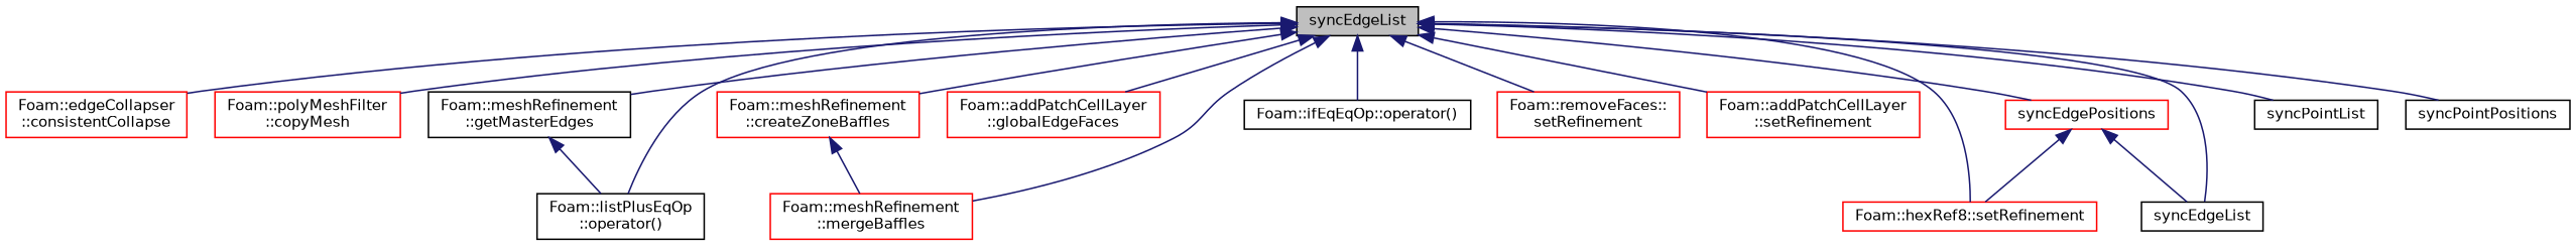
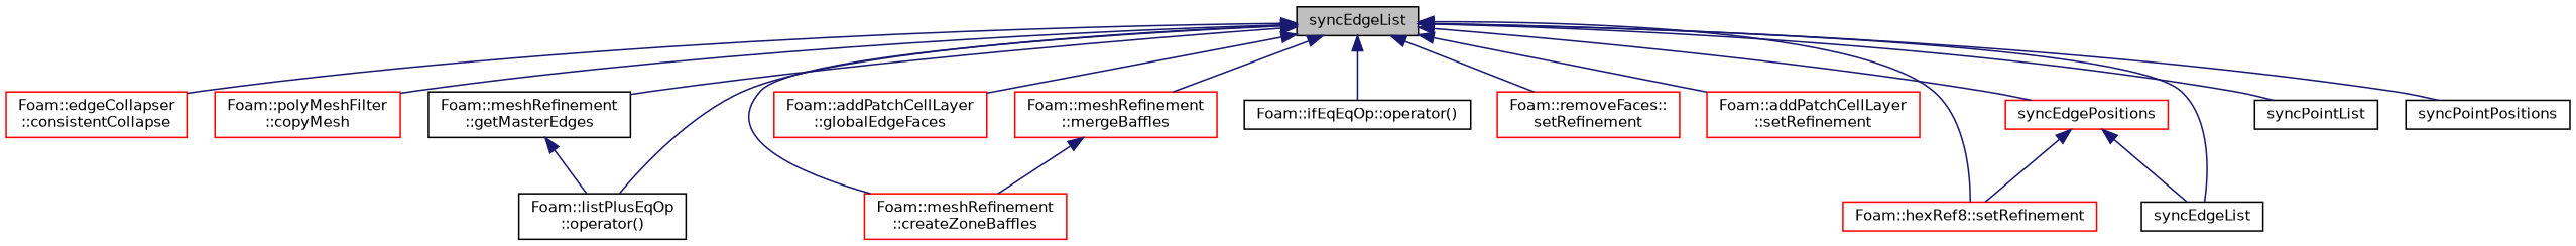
  digraph {
    rankdir=TB
    node [color=red fontname=Helvetica fontsize=10 shape=record]
    edge [color=midnightblue dir=back fontname=Helvetica fontsize=10 labelfontname=Helvetica labelfontsize=10 style=solid]
    n1 [color=black fillcolor=grey75 fontcolor=black height=0.2 label=syncEdgeList style=filled width=0.4]
    n2 [height=0.2 label="Foam::edgeCollapser\l::consistentCollapse" width=0.4]
    n3 [height=0.2 label="Foam::polyMeshFilter\l::copyMesh" width=0.4]
    n4 [height=0.2 label="Foam::meshRefinement\l::createZoneBaffles" width=0.4]
    n5 [color=black height=0.2 label="Foam::meshRefinement\l::getMasterEdges" width=0.4]
    n6 [color=black height=0.2 label="Foam::listPlusEqOp\l::operator()" width=0.4]
    n7 [height=0.2 label="Foam::addPatchCellLayer\l::globalEdgeFaces" width=0.4]
    n8 [height=0.2 label="Foam::meshRefinement\l::mergeBaffles" width=0.4]
    n9 [color=black height=0.2 label="Foam::ifEqEqOp::operator()" width=0.4]
    n10 [height=0.2 label="Foam::removeFaces::\lsetRefinement" width=0.4]
    n11 [height=0.2 label="Foam::addPatchCellLayer\l::setRefinement" width=0.4]
    n12 [height=0.2 label="Foam::hexRef8::setRefinement" width=0.4]
    n13 [color=black height=0.2 label=syncEdgeList width=0.4]
    n14 [height=0.2 label=syncEdgePositions width=0.4]
    n15 [color=black height=0.2 label=syncPointList width=0.4]
    n16 [color=black height=0.2 label=syncPointPositions width=0.4]
    n1 -> n2
    n1 -> n3
    n1 -> n4
    n1 -> n5
    n1 -> n6
    n1 -> n7
    n1 -> n8
    n1 -> n9
    n1 -> n10
    n1 -> n11
    n1 -> n12
    n1 -> n13
    n1 -> n14
    n1 -> n15
    n1 -> n16
    n5 -> n6
-   n4 -> n8
+   n8 -> n4
    n14 -> n12
    n14 -> n13
  }
